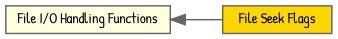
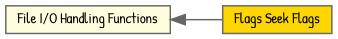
  digraph {
    rankdir=LR
    fontname="Patrick Hand"
    node [color=gray40 fontname="Patrick Hand" fontsize=10 shape=box style=filled]
-   n1 [fillcolor=gold fontcolor=black height=0.2 label="File Seek Flags" width=0.4]
+   n1 [fillcolor=gold fontcolor=black height=0.2 label="Flags Seek Flags" width=0.4]
    n2 [fillcolor=lightyellow height=0.2 label="File I/O Handling Functions" width=0.4]
    n2 -> n1 [dir=back fontname="Patrick Hand" fontsize=10 labelfontname=Helvetica labelfontsize=10 shape=plaintext style=solid color=gray40]
  }
